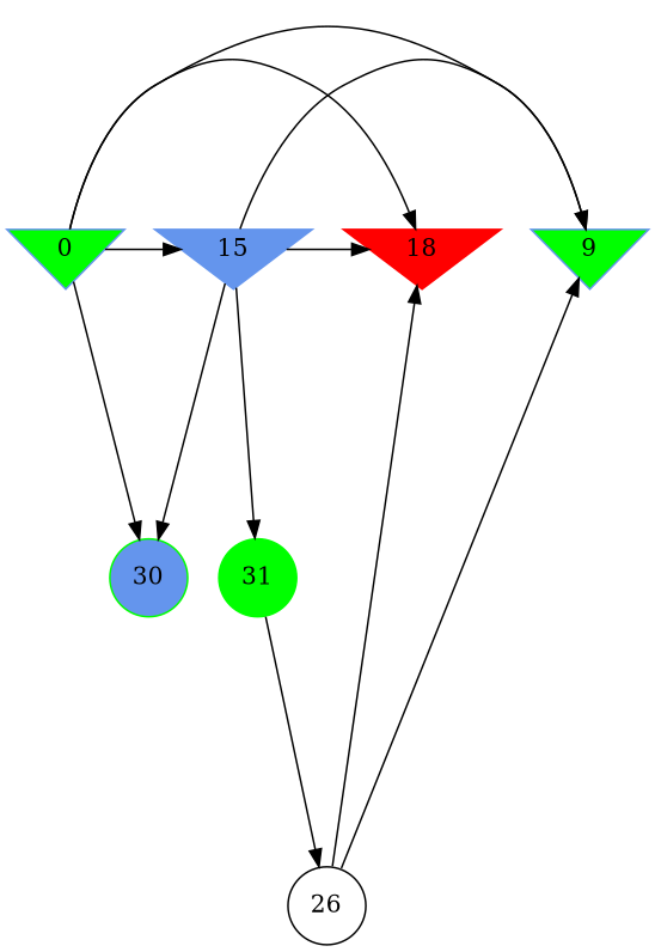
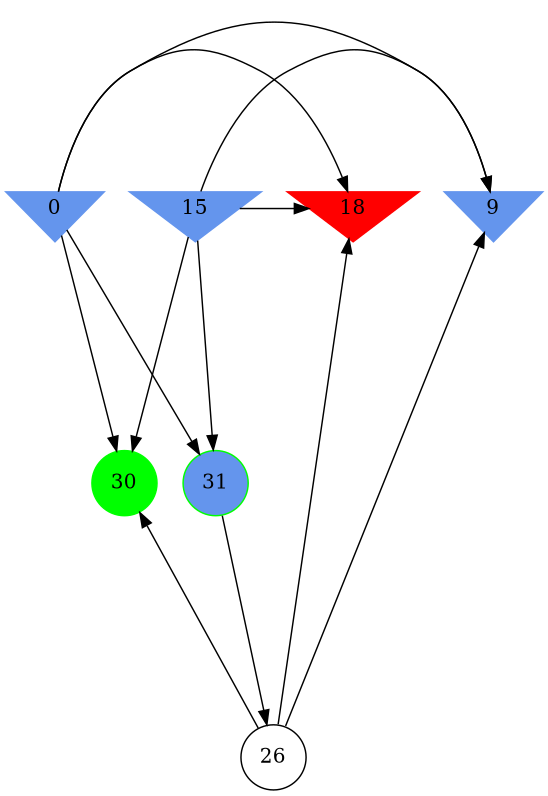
  digraph {
    fontname="DejaVu Serif"
    ranksep=2.0
    node [color=cornflowerblue fontname="DejaVu Serif" shape=invtriangle style=filled]
    edge [fontname="DejaVu Serif"]
-   0 [fillcolor=green]
-   9 [fillcolor=green]
+   0
+   9
    n3 [label=15]
    18 [color=red]
    26 [color=black shape=circle style=""]
-   30 [color=green shape=circle fillcolor=cornflowerblue]
-   31 [color=green shape=circle]
+   30 [color=green shape=circle]
+   31 [color=green shape=circle fillcolor=cornflowerblue]
    subgraph sub_1 {
      rank=same
      0
      9
      n3
      18
    }
    subgraph sub_2 {
      rank=same
      26
    }
    subgraph sub_3 {
      rank=same
      30
      31
    }
    0 -> 9
    0 -> 18
    0 -> 30
-   0 -> n3
+   0 -> 31
    n3 -> 9
    n3 -> 18
    n3 -> 30
    n3 -> 31
    26 -> 9
    26 -> 18
+   26 -> 30
    31 -> 26
  }
